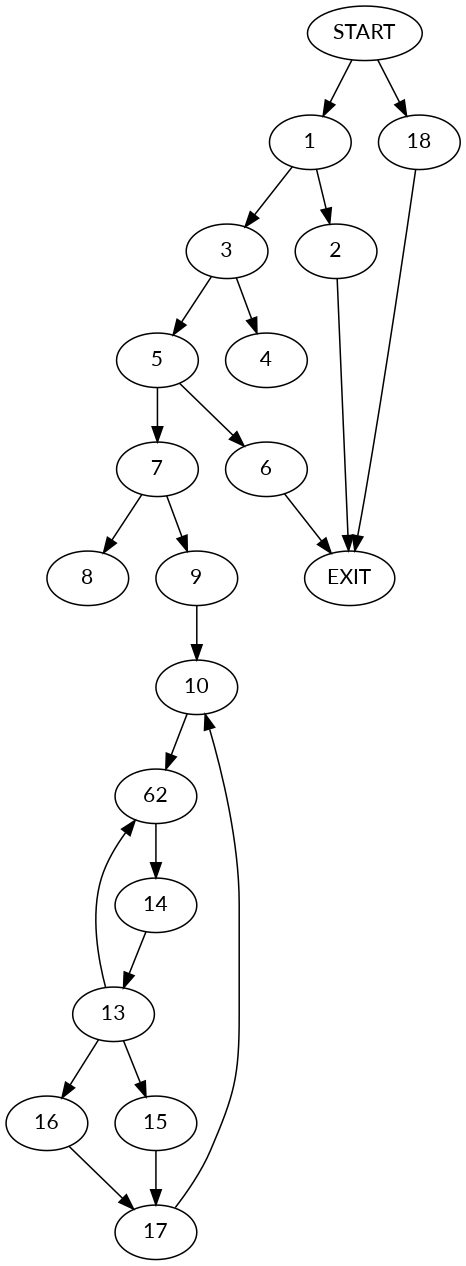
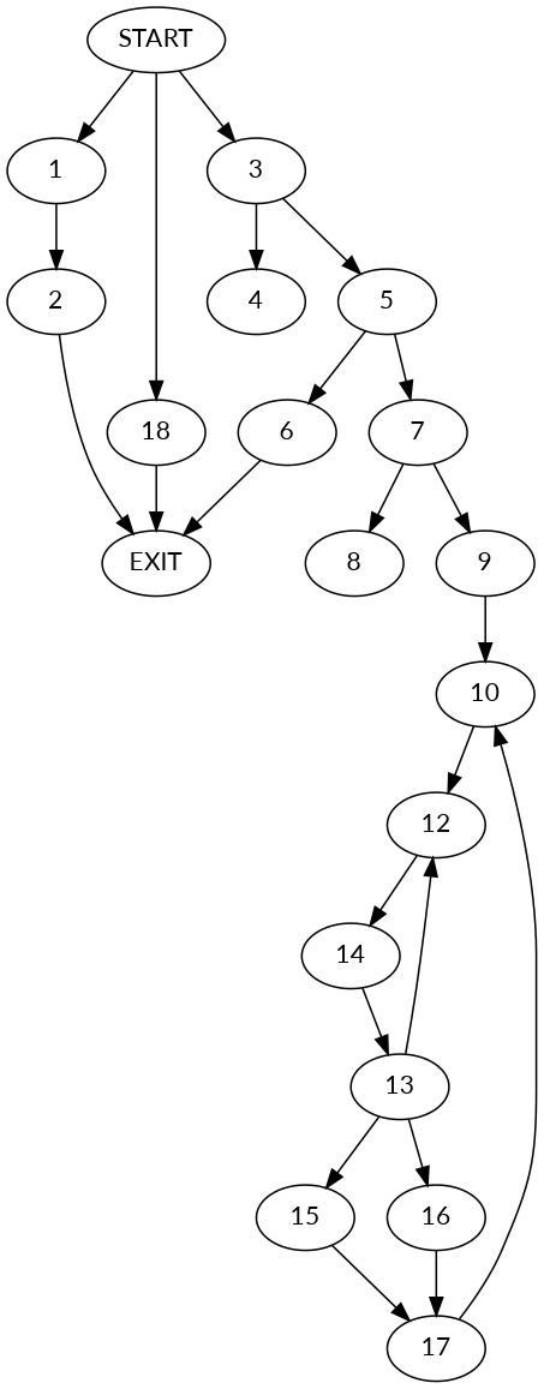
  digraph {
    fontname=Lato
    node [fontname=Lato]
    edge [fontname=Lato]
    n1 [label=START]
    1
    18
    2
    3
    n6 [label=EXIT]
    4
    5
    6
    7
    8
    9
    10
-   12 [label=62]
+   12
    14
    13
    15
    16
    17
    n1 -> 1
    n1 -> 18
    1 -> 2
-   1 -> 3
+   n1 -> 3
    18 -> n6
    2 -> n6
    3 -> 4
    3 -> 5
    5 -> 6
    5 -> 7
    6 -> n6
    7 -> 8
    7 -> 9
    9 -> 10
    10 -> 12
    12 -> 14
    14 -> 13
    13 -> 12
    13 -> 15
    13 -> 16
    15 -> 17
    16 -> 17
    17 -> 10
  }
